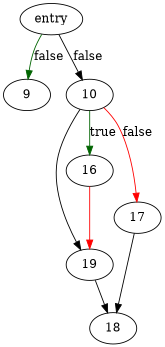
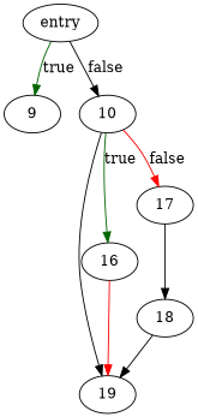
  digraph {
    n1 [label=entry]
    9
    10
    19
    16
    17
    18
-   n1 -> 9 [color=darkgreen label=false]
+   n1 -> 9 [color=darkgreen label=true]
    n1 -> 10 [color=black label=false]
    10 -> 19
    10 -> 16 [color=darkgreen label=true]
    10 -> 17 [color=red label=false]
    16 -> 19 [color=red]
    17 -> 18
-   19 -> 18
+   18 -> 19
  }
